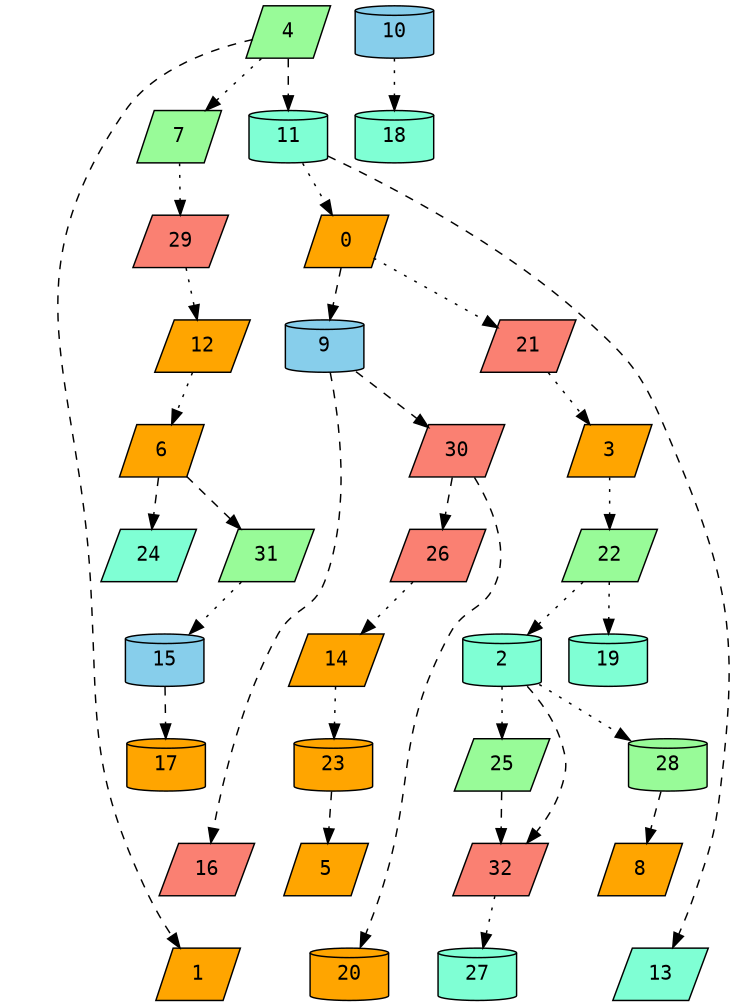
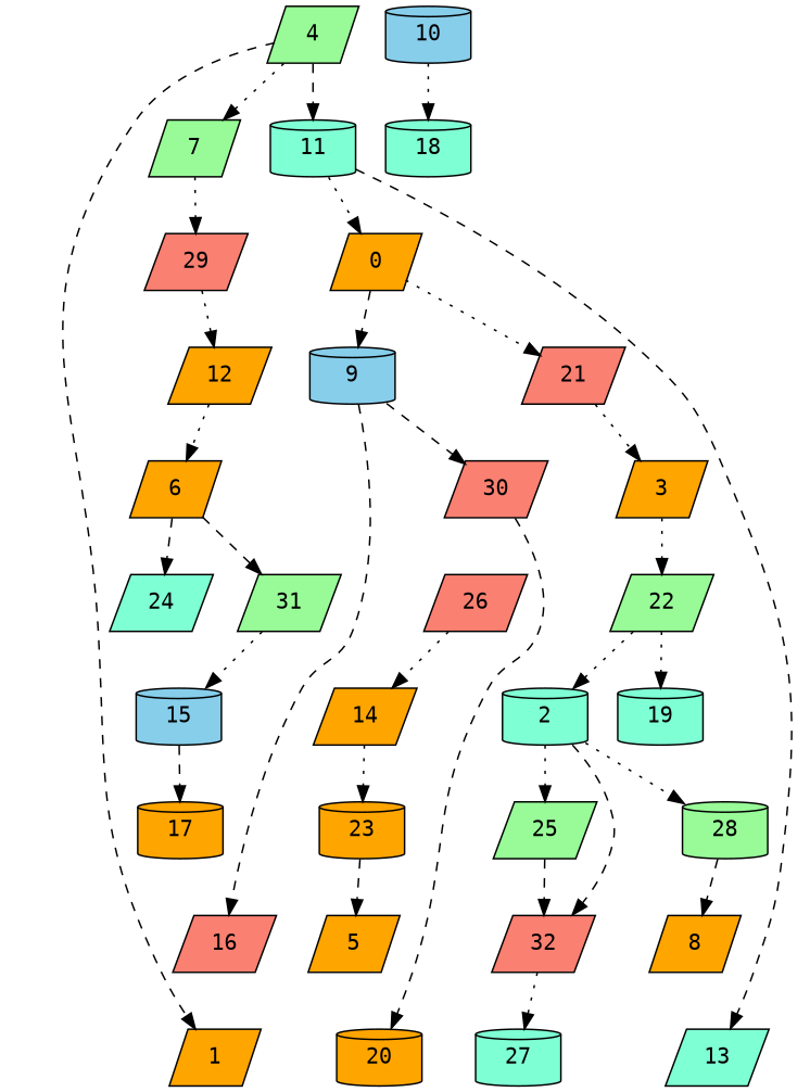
  digraph {
    fontname="DejaVu Sans Mono"
    node [fillcolor=orange fontname="DejaVu Sans Mono" shape=parallelogram style=filled]
    edge [fontname="DejaVu Sans Mono" style=dotted weight=0]
    9 [fillcolor=skyblue shape=cylinder]
    0
    21 [fillcolor=salmon]
    16 [fillcolor=salmon]
    30 [fillcolor=salmon]
    3
    26 [fillcolor=salmon]
    20 [shape=cylinder]
    22 [fillcolor=palegreen]
    14
    2 [fillcolor=aquamarine shape=cylinder]
    19 [fillcolor=aquamarine shape=cylinder]
    23 [shape=cylinder]
    25 [fillcolor=palegreen]
    28 [fillcolor=palegreen shape=cylinder]
    32 [fillcolor=salmon]
    8
    27 [fillcolor=aquamarine shape=cylinder]
    4 [fillcolor=palegreen]
    1
    7 [fillcolor=palegreen]
    11 [fillcolor=aquamarine shape=cylinder]
    29 [fillcolor=salmon]
    13 [fillcolor=aquamarine]
    12
    6
    24 [fillcolor=aquamarine]
    31 [fillcolor=palegreen]
    15 [fillcolor=skyblue shape=cylinder]
    10 [fillcolor=skyblue shape=cylinder]
    18 [fillcolor=aquamarine shape=cylinder]
    17 [shape=cylinder]
    5
    9 -> 16 [style=dashed]
    9 -> 30 [style=dashed]
    0 -> 9 [style=dashed]
    0 -> 21
    21 -> 3
-   30 -> 26 [style=dashed]
    30 -> 20 [style=dashed]
    3 -> 22 [weight=1]
    26 -> 14
    22 -> 2
    22 -> 19
    14 -> 23
    2 -> 25 [weight=1]
    2 -> 28
    2 -> 32 [style=dashed]
    23 -> 5 [style=dashed]
    25 -> 32 [style=dashed]
    28 -> 8 [style=dashed]
    32 -> 27
    4 -> 1 [style=dashed]
    4 -> 7
    4 -> 11 [style=dashed weight=1]
    7 -> 29
    11 -> 0
    11 -> 13 [style=dashed]
    29 -> 12
    12 -> 6
    6 -> 24 [style=dashed]
    6 -> 31 [style=dashed]
    31 -> 15
    15 -> 17 [style=dashed]
    10 -> 18
  }
